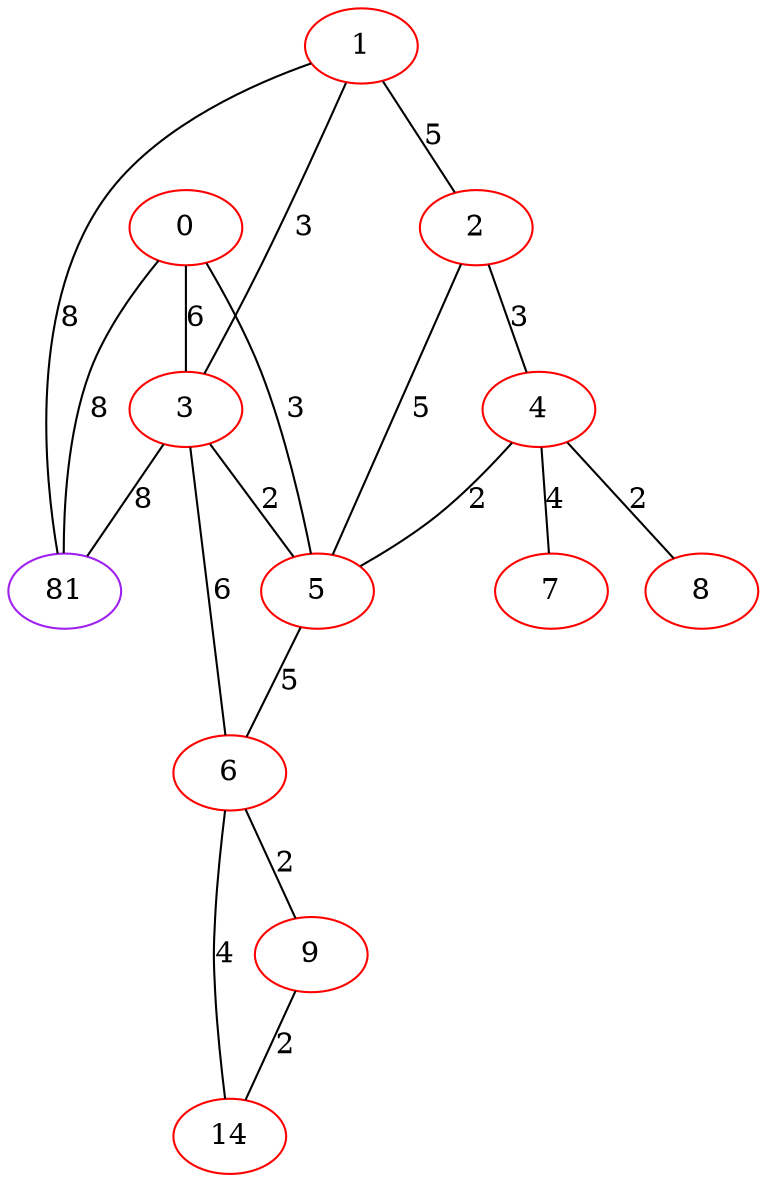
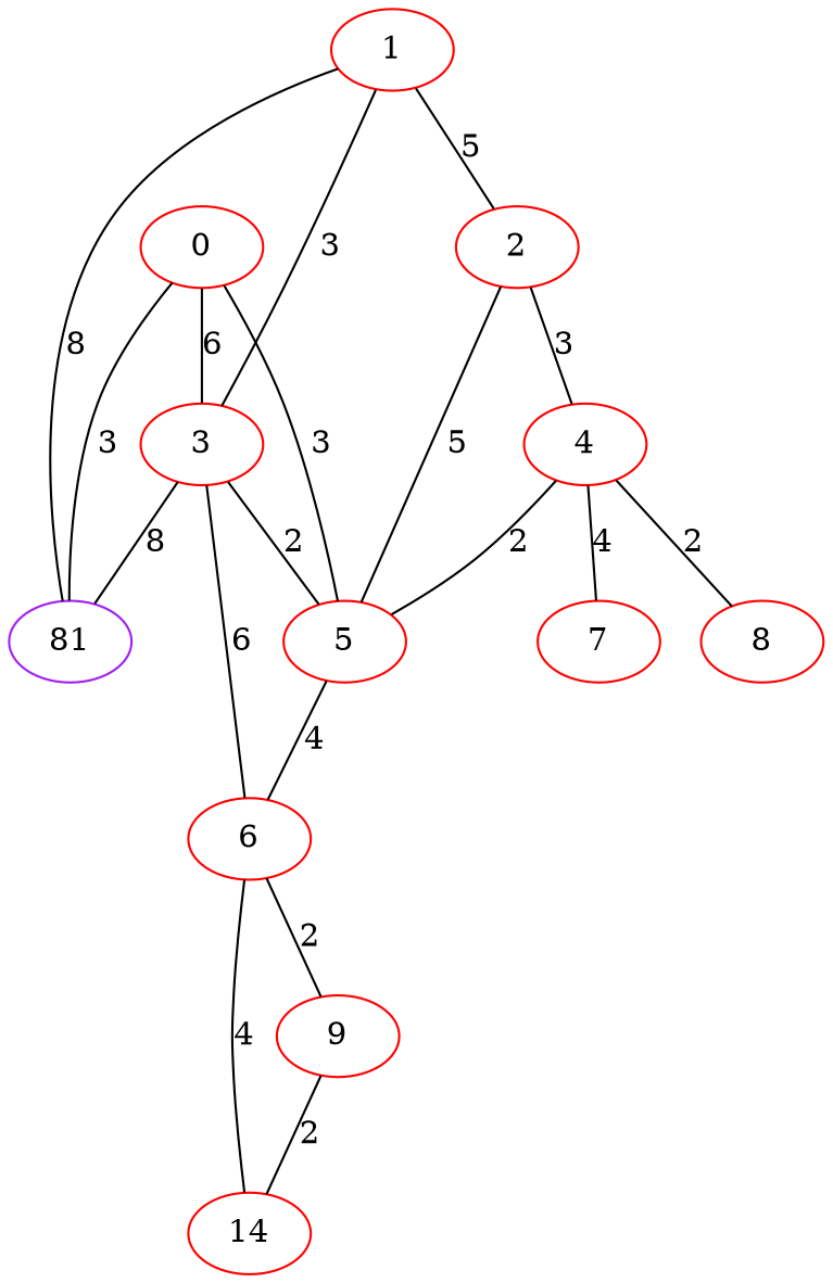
  graph {
    node [color=red weight=1]
    0
    3
    n3 [color=purple label=81 weight=4]
    5
    1
    2
    6
    4
    7
    8
    9
    n12 [label=14]
    0 -- 3 [label=6]
-   0 -- n3 [label=8]
+   0 -- n3 [label=3]
    0 -- 5 [label=3]
    3 -- n3 [label=8]
    3 -- 5 [label=2]
    3 -- 6 [label=6]
-   5 -- 6 [label=5]
+   5 -- 6 [label=4]
    1 -- 3 [label=3]
    1 -- n3 [label=8]
    1 -- 2 [label=5]
    2 -- 5 [label=5]
    2 -- 4 [label=3]
    6 -- 9 [label=2]
    6 -- n12 [label=4]
    4 -- 5 [label=2]
    4 -- 7 [label=4]
    4 -- 8 [label=2]
    9 -- n12 [label=2]
  }
